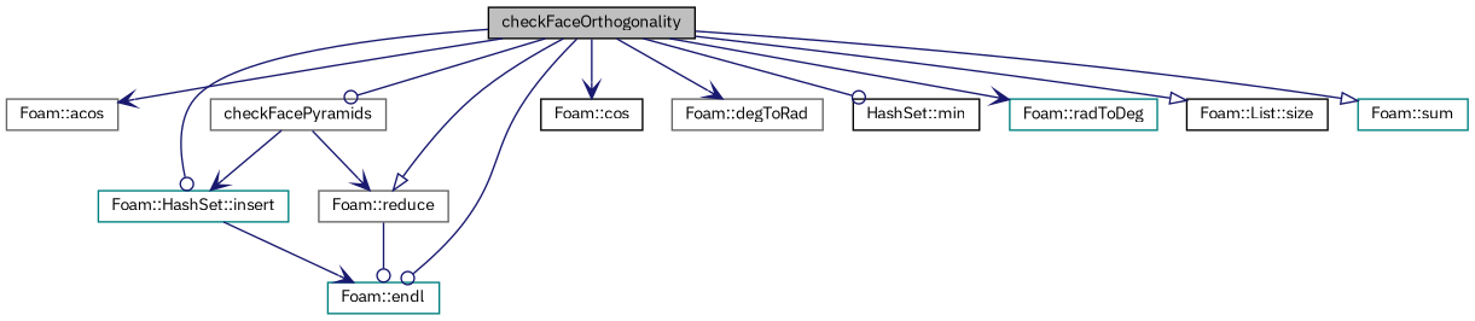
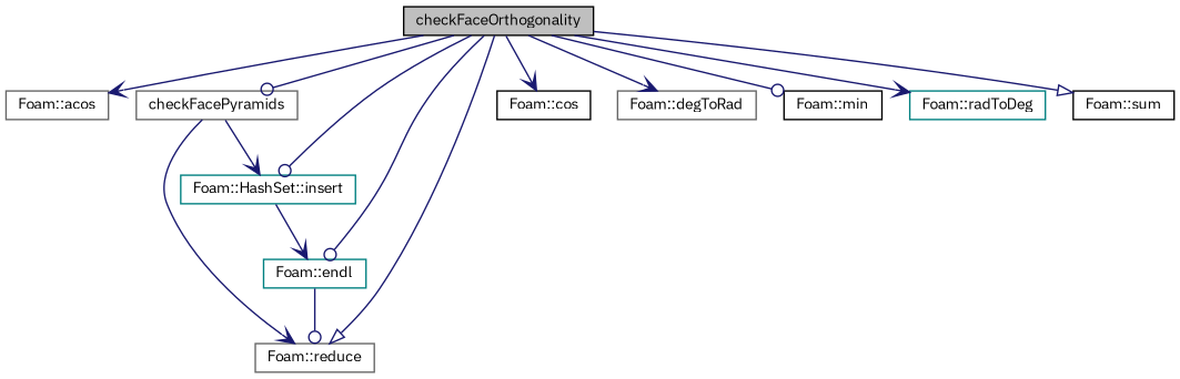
  digraph {
    fontname="IBM Plex Sans"
    rankdir=TB
    node [color=black fontname="IBM Plex Sans" fontsize=10 shape=record]
    edge [arrowhead=vee color=midnightblue fontname="IBM Plex Sans" fontsize=10 labelfontname=Helvetica labelfontsize=10 style=solid]
    n1 [fillcolor=grey75 fontcolor=black height=0.2 label=checkFaceOrthogonality style=filled width=0.4]
    n2 [color=gray40 height=0.2 label="Foam::acos" width=0.4]
    n3 [color=gray40 height=0.2 label=checkFacePyramids width=0.4]
    n4 [color=teal height=0.2 label="Foam::endl" width=0.4]
    n5 [color=teal height=0.2 label="Foam::HashSet::insert" width=0.4]
    n6 [color=gray40 height=0.2 label="Foam::reduce" width=0.4]
    n7 [height=0.2 label="Foam::cos" width=0.4]
    n8 [color=gray40 height=0.2 label="Foam::degToRad" width=0.4]
-   n9 [height=0.2 label="HashSet::min" width=0.4]
+   n9 [height=0.2 label="Foam::min" width=0.4]
    n10 [color=teal height=0.2 label="Foam::radToDeg" width=0.4]
-   n11 [height=0.2 label="Foam::List::size" width=0.4]
-   n12 [color=teal height=0.2 label="Foam::sum" width=0.4]
+   n12 [height=0.2 label="Foam::sum" width=0.4]
    n1 -> n2
    n1 -> n3 [arrowhead=odot]
    n1 -> n4 [arrowhead=odot]
    n1 -> n5 [arrowhead=odot]
    n1 -> n6 [arrowhead=onormal]
    n1 -> n7
    n1 -> n8
    n1 -> n9 [arrowhead=odot]
    n1 -> n10
-   n1 -> n11 [arrowhead=onormal]
    n1 -> n12 [arrowhead=onormal]
    n3 -> n5
    n3 -> n6
    n5 -> n4
-   n6 -> n4 [arrowhead=odot]
+   n4 -> n6 [arrowhead=odot]
  }
